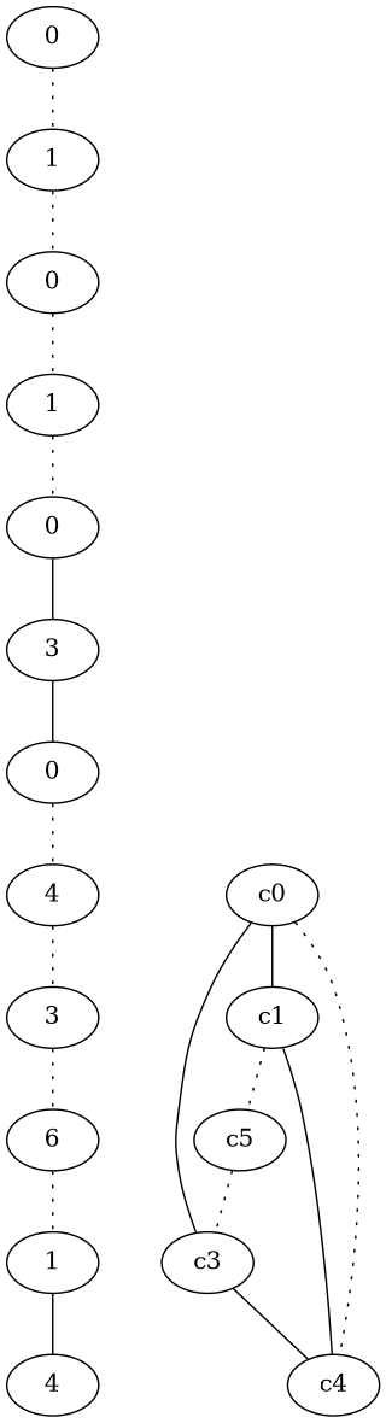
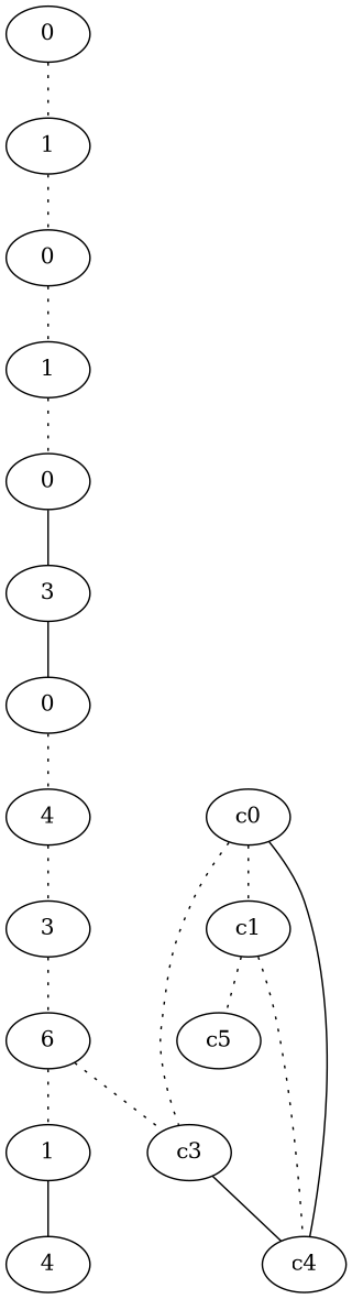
  graph {
    edge [style=dotted]
    n1 [label=0]
    n2 [label=1]
    n3 [label=0]
    n4 [label=1]
    n5 [label=0]
    n6 [label=3]
    n7 [label=0]
    n8 [label=4]
    n9 [label=3]
    n10 [label=6]
    n11 [label=1]
    n12 [label=4]
    c0
    c1
    c3
    c4
    n17 [label=c5]
    n1 -- n2
    n2 -- n3
    n3 -- n4
    n4 -- n5
    n5 -- n6 [style=""]
    n6 -- n7 [style=""]
    n7 -- n8
    n8 -- n9
    n9 -- n10
    n10 -- n11
    n11 -- n12 [style=""]
-   c0 -- c1 [style=solid]
-   c0 -- c3 [style=""]
-   c0 -- c4
-   c1 -- c4 [style=""]
+   c0 -- c1
+   c0 -- c3
+   c0 -- c4 [style=solid]
+   c1 -- c4
    c1 -- n17
    c3 -- c4 [style=solid]
-   n17 -- c3
+   n10 -- c3
  }
